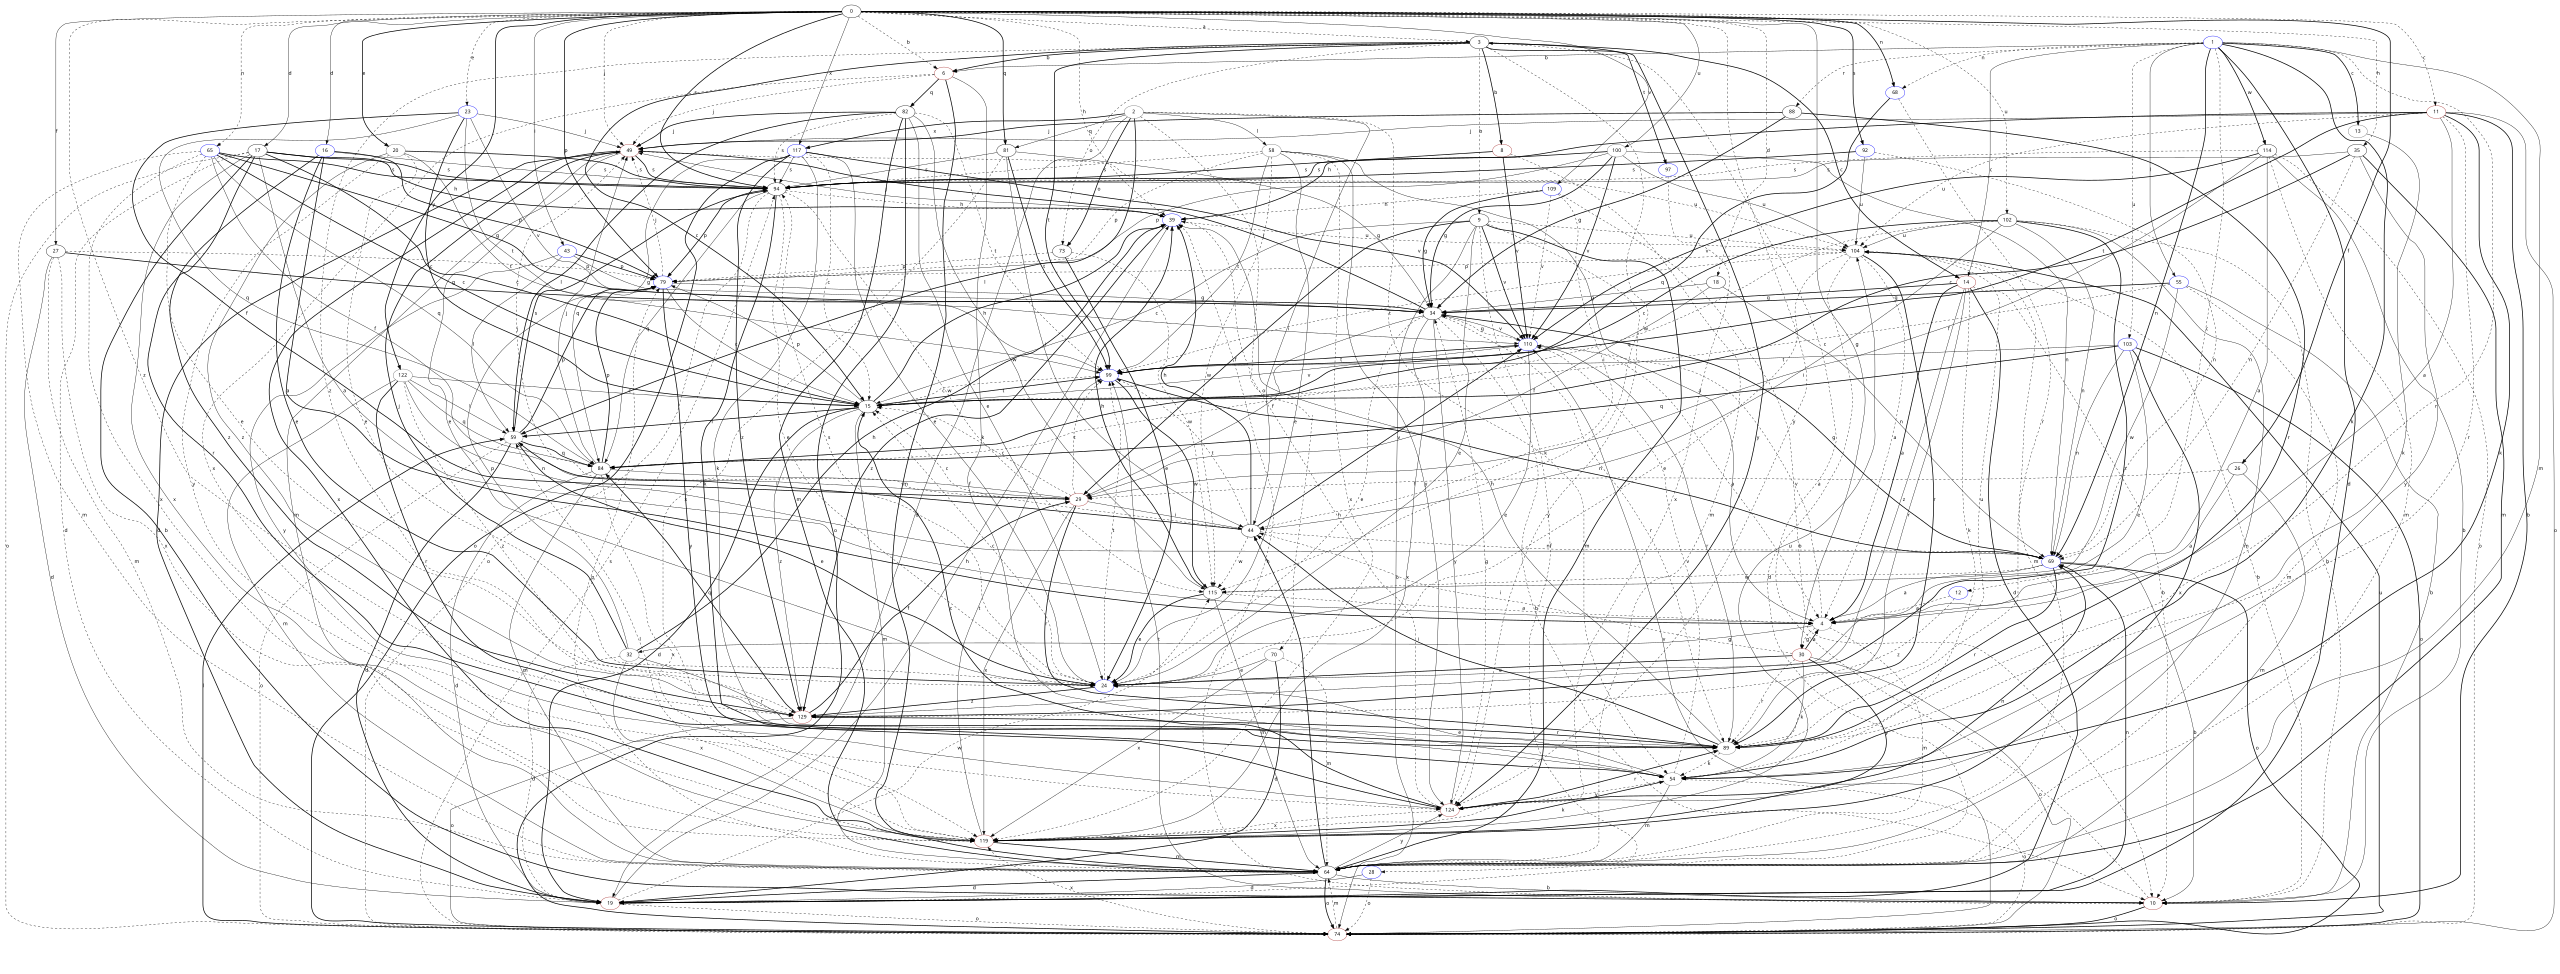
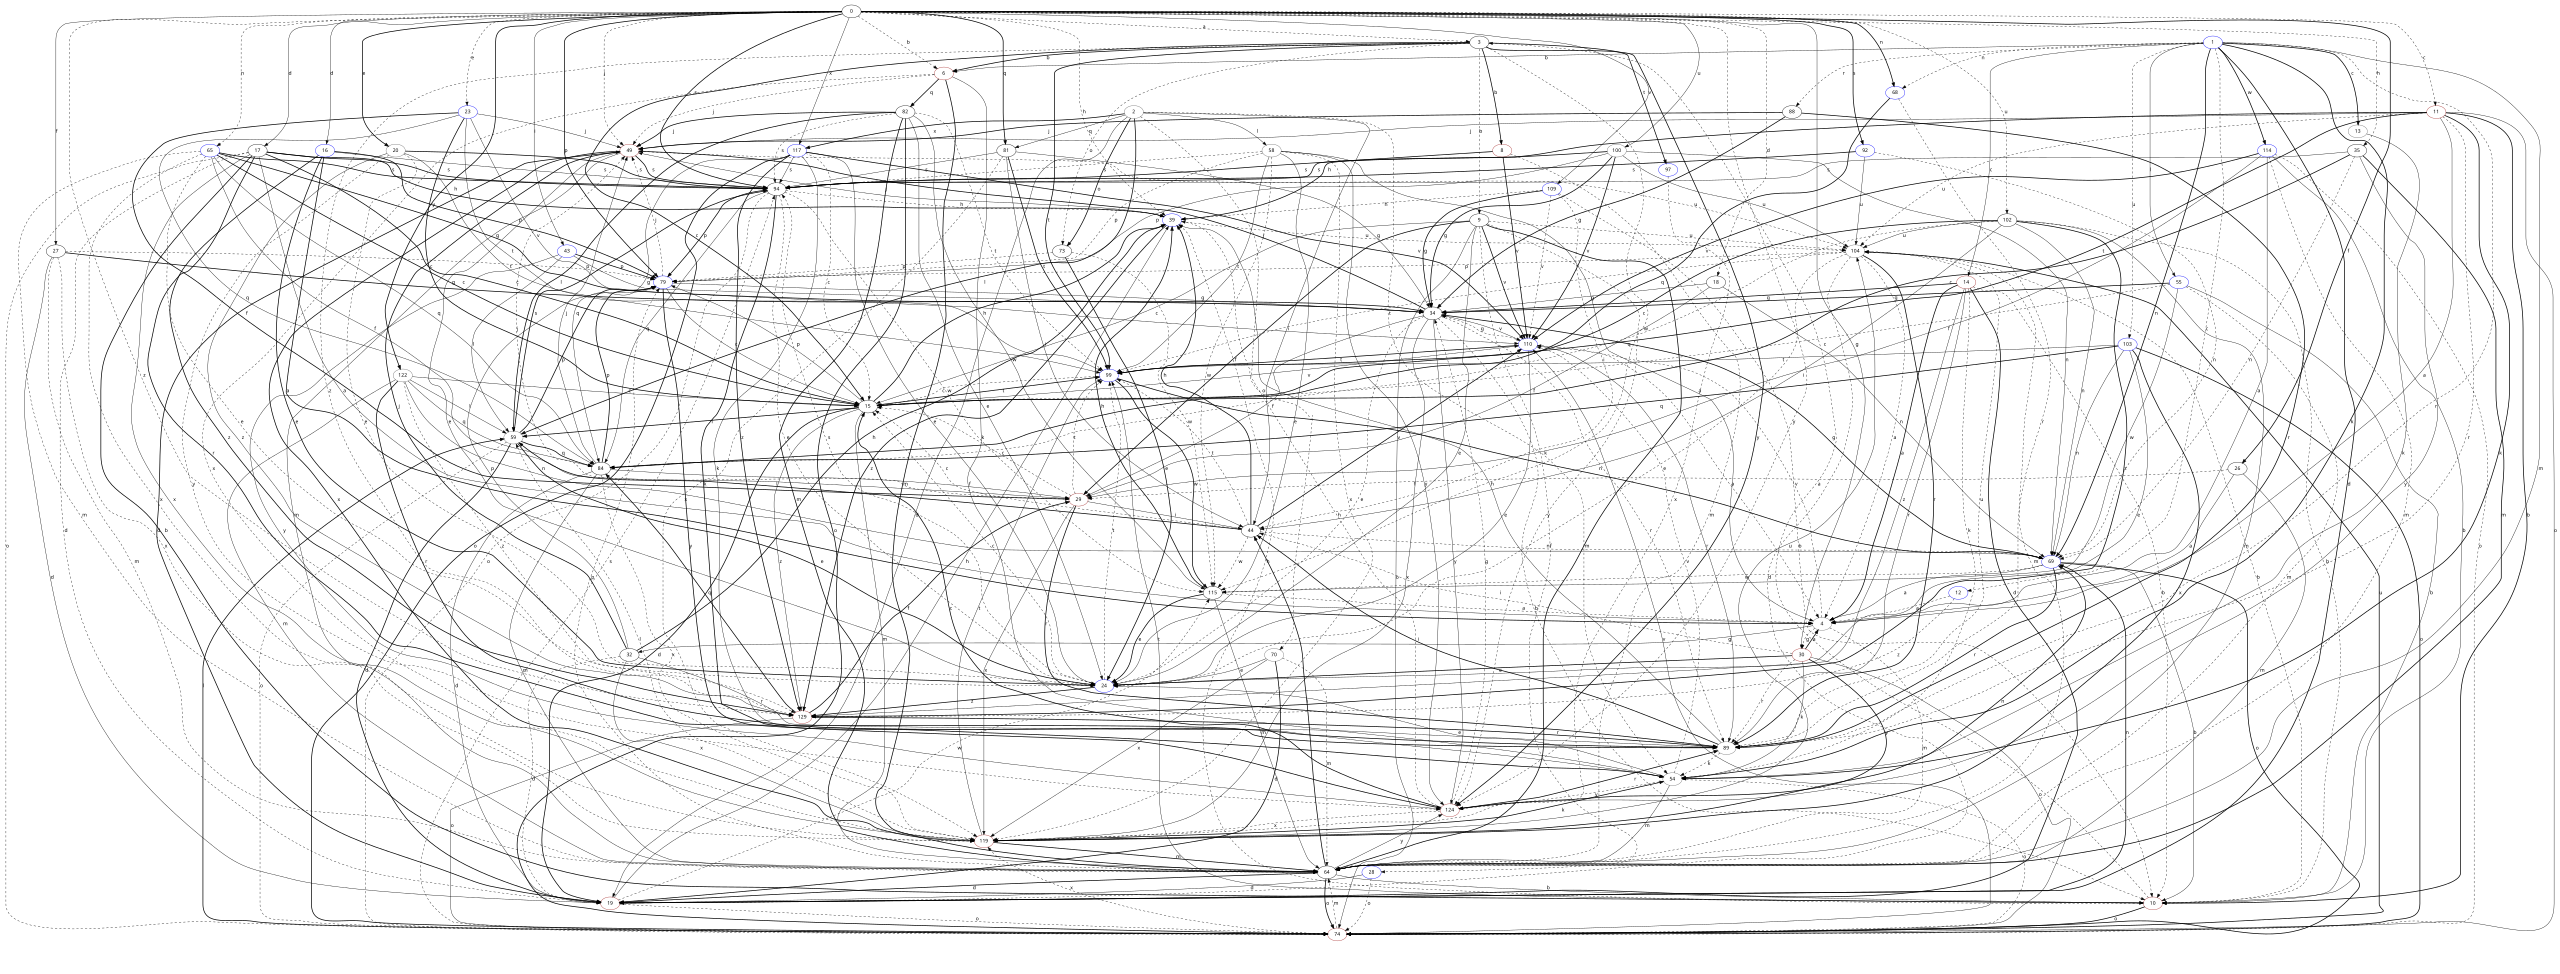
  strict digraph {
    fontname="Noto Sans"
    node [color=blue fontname="Noto Sans"]
    edge [fontname="Noto Sans" style=bold]
    0 [color=black]
    3 [color=black]
    6 [color=brown]
    11 [color=brown]
    16
    17 [color=black]
    18 [color=black]
    20 [color=gray40]
    23
    26 [color=black]
    27 [color=black]
    30 [color=brown]
    35 [color=black]
    39
    43
    49 [color=brown]
    65
    68
    79
    81 [color=black]
    92
    94 [color=black]
    100 [color=gray40]
    102 [color=black]
    109
    117
    122 [color=gray40]
    124 [color=brown]
    129 [color=brown]
    14 [color=brown]
    73 [color=black]
    8 [color=brown]
    9 [color=black]
    15 [color=black]
    97
    99
    115 [color=black]
    54 [color=gray40]
    64 [color=black]
    82 [color=black]
    119 [color=brown]
    89 [color=gray40]
    4 [color=gray40]
    74 [color=brown]
    104 [color=gray40]
    10 [color=brown]
    24
    19 [color=brown]
    69
    29 [color=brown]
    34 [color=black]
    110
    84 [color=black]
    44 [color=black]
    59 [color=gray40]
    1
    12
    13 [color=gray40]
    55
    88 [color=black]
    103
-   114 [color=black]
+   114
    2 [color=gray40]
    58 [color=gray40]
    70 [color=gray40]
    28
-   32 [color=gray40]
+   32 [color=black]
    0 -> 3 [label=a style=dashed]
    0 -> 6 [label=b style=dashed]
    0 -> 11 [label=c style=dashed]
    0 -> 16 [label=d style=solid]
    0 -> 17 [label=d style=solid]
    0 -> 18 [label=d style=dashed]
    0 -> 20 [label=e]
    0 -> 23 [label=e style=dashed]
    0 -> 26 [label=f]
    0 -> 27 [label=f style=solid]
    0 -> 30 [label=g style=solid]
    0 -> 35 [label=h style=dashed]
    0 -> 39 [label=h style=dashed]
    0 -> 43 [label=i style=solid]
    0 -> 49 [label=j style=dashed]
    0 -> 65 [label=n style=dashed]
    0 -> 68 [label=n]
    0 -> 79 [label=p]
    0 -> 81 [label=q]
    0 -> 92 [label=s]
    0 -> 94 [label=s]
    0 -> 100 [label=u style=solid]
    0 -> 102 [label=u style=dashed]
    0 -> 109 [label=v style=solid]
    0 -> 117 [label=x style=solid]
    0 -> 122 [label=y]
    0 -> 124 [label=y style=dashed]
    0 -> 129 [label=z style=dashed]
    3 -> 6 [label=b]
    3 -> 124 [label=y]
    3 -> 129 [label=z style=dashed]
-   3 -> 14 [label=c]
    3 -> 73 [label=o style=dashed]
    3 -> 8 [label=b]
    3 -> 9 [label=b style=dashed]
    3 -> 15 [label=c]
    3 -> 97 [label=t]
    3 -> 99 [label=t]
    3 -> 115 [label=w style=dashed]
    6 -> 49 [label=j style=dashed]
    6 -> 54 [label=k style=solid]
    6 -> 64 [label=m]
    6 -> 82 [label=q]
    6 -> 119 [label=x style=dashed]
    11 -> 39 [label=h]
    11 -> 49 [label=j style=solid]
    11 -> 99 [label=t]
    11 -> 54 [label=k]
    11 -> 89 [label=r style=dashed]
    11 -> 4 [label=a style=solid]
    11 -> 74 [label=o style=solid]
    11 -> 104 [label=u style=dashed]
    11 -> 10 [label=b]
    16 -> 79 [label=p]
    16 -> 94 [label=s style=solid]
    16 -> 129 [label=z]
    16 -> 4 [label=a]
    16 -> 24 [label=e]
    17 -> 39 [label=h]
    17 -> 94 [label=s]
    17 -> 15 [label=c]
    17 -> 119 [label=x style=solid]
    17 -> 89 [label=r]
    17 -> 4 [label=a style=solid]
    17 -> 74 [label=o style=dashed]
    17 -> 10 [label=b]
    17 -> 19 [label=d style=dashed]
    18 -> 69 [label=n style=solid]
    18 -> 29 [label=f style=solid]
    18 -> 34 [label=g style=solid]
    20 -> 94 [label=s]
    20 -> 124 [label=y style=dashed]
    20 -> 129 [label=z style=solid]
    20 -> 99 [label=t style=solid]
    20 -> 24 [label=e style=dashed]
    23 -> 49 [label=j style=solid]
    23 -> 15 [label=c]
    23 -> 99 [label=t style=solid]
    23 -> 29 [label=f]
    23 -> 110 [label=v style=solid]
    23 -> 84 [label=q style=solid]
    26 -> 64 [label=m style=solid]
    26 -> 4 [label=a style=solid]
    26 -> 29 [label=f style=dashed]
    27 -> 79 [label=p style=dashed]
    27 -> 64 [label=m style=dashed]
    27 -> 119 [label=x style=dashed]
    27 -> 19 [label=d style=solid]
    27 -> 34 [label=g]
    30 -> 124 [label=y]
    30 -> 54 [label=k style=solid]
    30 -> 89 [label=r style=dashed]
    30 -> 4 [label=a]
    30 -> 74 [label=o style=solid]
    30 -> 24 [label=e]
    30 -> 44 [label=i style=dashed]
    35 -> 94 [label=s style=solid]
    35 -> 124 [label=y style=solid]
    35 -> 15 [label=c]
    35 -> 64 [label=m]
    35 -> 69 [label=n style=dashed]
    39 -> 49 [label=j style=solid]
    39 -> 129 [label=z]
    39 -> 104 [label=u style=dashed]
    43 -> 79 [label=p]
    43 -> 124 [label=y style=solid]
    43 -> 34 [label=g style=solid]
    43 -> 59 [label=l style=solid]
    49 -> 94 [label=s]
    49 -> 64 [label=m style=solid]
    49 -> 119 [label=x]
    49 -> 104 [label=u style=dashed]
    49 -> 24 [label=e style=solid]
    49 -> 19 [label=d]
    65 -> 94 [label=s]
    65 -> 15 [label=c]
    65 -> 64 [label=m style=dashed]
    65 -> 119 [label=x style=dashed]
    65 -> 24 [label=e style=dashed]
    65 -> 29 [label=f style=solid]
    65 -> 34 [label=g]
    65 -> 84 [label=q style=solid]
    68 -> 89 [label=r style=dashed]
    68 -> 84 [label=q]
    79 -> 49 [label=j style=dashed]
    79 -> 124 [label=y]
    79 -> 15 [label=c style=solid]
    79 -> 34 [label=g style=solid]
    81 -> 94 [label=s style=solid]
    81 -> 99 [label=t]
    81 -> 119 [label=x style=dashed]
    81 -> 34 [label=g style=solid]
    81 -> 44 [label=i style=solid]
    92 -> 94 [label=s]
    92 -> 104 [label=u style=solid]
    92 -> 69 [label=n style=dashed]
    94 -> 39 [label=h style=dashed]
    94 -> 79 [label=p]
    94 -> 115 [label=w style=dashed]
    94 -> 54 [label=k]
    94 -> 74 [label=o style=dashed]
    94 -> 24 [label=e style=dashed]
    94 -> 84 [label=q style=solid]
    100 -> 79 [label=p style=solid]
    100 -> 94 [label=s]
    100 -> 104 [label=u style=solid]
    100 -> 69 [label=n style=solid]
    100 -> 34 [label=g]
    100 -> 110 [label=v]
    102 -> 129 [label=z]
    102 -> 15 [label=c]
    102 -> 64 [label=m style=solid]
    102 -> 104 [label=u style=solid]
    102 -> 10 [label=b style=dashed]
    102 -> 69 [label=n style=solid]
    102 -> 84 [label=q style=dashed]
    102 -> 44 [label=i style=solid]
    109 -> 39 [label=h style=dashed]
    109 -> 10 [label=b style=dashed]
    109 -> 34 [label=g]
    109 -> 110 [label=v style=dashed]
    109 -> 44 [label=i style=dashed]
    117 -> 94 [label=s style=solid]
    117 -> 129 [label=z]
    117 -> 15 [label=c style=dashed]
    117 -> 54 [label=k style=solid]
    117 -> 74 [label=o]
    117 -> 24 [label=e style=solid]
    117 -> 110 [label=v]
    117 -> 84 [label=q style=solid]
    122 -> 129 [label=z style=dashed]
    122 -> 15 [label=c style=solid]
    122 -> 64 [label=m style=solid]
    122 -> 89 [label=r]
    122 -> 69 [label=n style=solid]
    122 -> 84 [label=q style=solid]
    122 -> 59 [label=l style=solid]
    124 -> 39 [label=h style=dashed]
    124 -> 15 [label=c]
    124 -> 119 [label=x style=dashed]
    124 -> 89 [label=r]
    124 -> 34 [label=g style=dashed]
    129 -> 89 [label=r]
    129 -> 74 [label=o style=solid]
    129 -> 29 [label=f]
    129 -> 84 [label=q]
    14 -> 129 [label=z style=solid]
    14 -> 54 [label=k style=dashed]
    14 -> 89 [label=r style=solid]
    14 -> 4 [label=a]
    14 -> 10 [label=b style=dashed]
    14 -> 19 [label=d]
    14 -> 34 [label=g]
    73 -> 79 [label=p style=dashed]
    73 -> 115 [label=w style=dashed]
    73 -> 24 [label=e]
    8 -> 94 [label=s]
    8 -> 64 [label=m style=dashed]
    8 -> 110 [label=v]
    9 -> 124 [label=y style=dashed]
    9 -> 15 [label=c style=solid]
    9 -> 64 [label=m]
    9 -> 74 [label=o style=solid]
    9 -> 104 [label=u style=dashed]
    9 -> 24 [label=e style=solid]
    9 -> 29 [label=f]
    9 -> 110 [label=v]
    9 -> 28 [label=f style=dashed]
    15 -> 39 [label=h]
    15 -> 79 [label=p style=solid]
    15 -> 129 [label=z style=solid]
    15 -> 99 [label=t]
    15 -> 64 [label=m style=solid]
    15 -> 19 [label=d]
    15 -> 110 [label=v style=solid]
    15 -> 59 [label=l]
    97 -> 119 [label=x style=dashed]
    99 -> 15 [label=c style=dashed]
    99 -> 115 [label=w]
    99 -> 69 [label=n]
    115 -> 39 [label=h]
    115 -> 64 [label=m style=solid]
    115 -> 4 [label=a style=dashed]
    115 -> 24 [label=e]
    54 -> 124 [label=y style=dashed]
    54 -> 64 [label=m style=solid]
    54 -> 74 [label=o style=dashed]
    54 -> 24 [label=e style=solid]
    54 -> 110 [label=v style=dashed]
    64 -> 79 [label=p style=dashed]
    64 -> 124 [label=y style=solid]
    64 -> 74 [label=o]
    64 -> 10 [label=b style=solid]
    64 -> 19 [label=d]
    64 -> 44 [label=i]
    82 -> 49 [label=j]
    82 -> 94 [label=s style=dashed]
    82 -> 99 [label=t style=dashed]
    82 -> 115 [label=w style=solid]
    82 -> 64 [label=m]
    82 -> 74 [label=o]
    82 -> 24 [label=e style=solid]
    82 -> 59 [label=l]
    119 -> 99 [label=t style=solid]
    119 -> 54 [label=k]
    119 -> 64 [label=m]
    119 -> 104 [label=u style=solid]
    119 -> 69 [label=n]
    119 -> 59 [label=l style=dashed]
    89 -> 39 [label=h style=solid]
    89 -> 54 [label=k style=dashed]
    89 -> 104 [label=u style=dashed]
    89 -> 44 [label=i]
    4 -> 30 [label=g style=dashed]
    4 -> 64 [label=m style=dashed]
    4 -> 110 [label=v style=dashed]
    4 -> 32 [label=g style=solid]
    74 -> 94 [label=s style=dashed]
    74 -> 64 [label=m style=dashed]
    74 -> 119 [label=x style=dashed]
    74 -> 104 [label=u]
    74 -> 110 [label=v style=solid]
    74 -> 59 [label=l]
    104 -> 79 [label=p style=dashed]
    104 -> 99 [label=t style=dashed]
    104 -> 64 [label=m style=dashed]
    104 -> 89 [label=r]
    104 -> 4 [label=a style=dashed]
    104 -> 10 [label=b style=dashed]
    104 -> 24 [label=e style=dashed]
    104 -> 19 [label=d style=dashed]
    10 -> 3 [label=a style=dashed]
    10 -> 39 [label=h style=dashed]
    10 -> 99 [label=t style=solid]
    10 -> 74 [label=o]
    24 -> 94 [label=s style=dashed]
    24 -> 129 [label=z]
    24 -> 15 [label=c style=dashed]
    24 -> 99 [label=t style=dashed]
    19 -> 39 [label=h style=solid]
    19 -> 115 [label=w style=dashed]
    19 -> 74 [label=o style=dashed]
    19 -> 69 [label=n]
    69 -> 115 [label=w style=dashed]
    69 -> 89 [label=r]
    69 -> 4 [label=a style=solid]
    69 -> 74 [label=o]
    69 -> 10 [label=b style=solid]
    69 -> 34 [label=g]
    29 -> 49 [label=j style=dashed]
    29 -> 15 [label=c style=dashed]
    29 -> 99 [label=t style=dashed]
    29 -> 119 [label=x style=solid]
    29 -> 89 [label=r]
    29 -> 44 [label=i style=solid]
    34 -> 49 [label=j]
    34 -> 124 [label=y style=solid]
    34 -> 119 [label=x style=solid]
    34 -> 89 [label=r style=dashed]
    34 -> 10 [label=b style=dashed]
    34 -> 24 [label=e style=dashed]
    34 -> 29 [label=f style=solid]
    34 -> 110 [label=v style=solid]
    110 -> 99 [label=t]
    110 -> 89 [label=r style=solid]
    110 -> 4 [label=a style=dashed]
    110 -> 24 [label=e style=solid]
    110 -> 34 [label=g style=dashed]
    84 -> 49 [label=j style=solid]
    84 -> 79 [label=p]
    84 -> 64 [label=m style=solid]
    84 -> 119 [label=x style=dashed]
    84 -> 19 [label=d style=solid]
    84 -> 29 [label=f style=solid]
    44 -> 39 [label=h]
    44 -> 15 [label=c style=dashed]
    44 -> 99 [label=t style=dashed]
    44 -> 115 [label=w style=dashed]
    44 -> 69 [label=n style=dashed]
    44 -> 110 [label=v]
    44 -> 59 [label=l]
    59 -> 79 [label=p]
    59 -> 94 [label=s]
    59 -> 74 [label=o style=dashed]
    59 -> 24 [label=e]
    59 -> 19 [label=d]
    59 -> 84 [label=q]
    1 -> 6 [label=b style=solid]
    1 -> 68 [label=n style=dashed]
    1 -> 14 [label=c style=solid]
    1 -> 54 [label=k]
    1 -> 64 [label=m style=solid]
    1 -> 89 [label=r style=dashed]
    1 -> 19 [label=d]
    1 -> 69 [label=n]
    1 -> 12 [label=c style=dashed]
    1 -> 13 [label=c]
    1 -> 55 [label=l style=solid]
    1 -> 88 [label=r style=dashed]
    1 -> 103 [label=u style=dashed]
    1 -> 114 [label=w]
    12 -> 129 [label=z style=dashed]
    12 -> 4 [label=a style=dashed]
    13 -> 54 [label=k style=solid]
    55 -> 15 [label=c style=dashed]
    55 -> 115 [label=w style=solid]
    55 -> 64 [label=m style=dashed]
    55 -> 10 [label=b style=solid]
    55 -> 34 [label=g]
    88 -> 49 [label=j]
    88 -> 89 [label=r]
    88 -> 34 [label=g]
    103 -> 99 [label=t style=solid]
    103 -> 119 [label=x]
    103 -> 74 [label=o]
    103 -> 24 [label=e style=solid]
    103 -> 69 [label=n style=solid]
    103 -> 84 [label=q]
-   114 -> 94 [label=s style=dashed]
    114 -> 64 [label=m style=dashed]
    114 -> 4 [label=a style=solid]
    114 -> 74 [label=o style=dashed]
    114 -> 10 [label=b style=solid]
    114 -> 29 [label=f style=solid]
    114 -> 110 [label=v]
    2 -> 81 [label=q style=solid]
    2 -> 117 [label=x]
    2 -> 73 [label=o]
    2 -> 54 [label=k style=dashed]
    2 -> 19 [label=d style=solid]
    2 -> 44 [label=i style=solid]
    2 -> 59 [label=l]
    2 -> 58 [label=l style=solid]
    2 -> 70 [label=o style=dashed]
    58 -> 79 [label=p style=dashed]
    58 -> 94 [label=s style=dashed]
    58 -> 124 [label=y style=solid]
    58 -> 99 [label=t style=solid]
    58 -> 115 [label=w style=dashed]
    58 -> 119 [label=x style=dashed]
    58 -> 4 [label=a style=solid]
    58 -> 24 [label=e style=solid]
    70 -> 64 [label=m style=dashed]
    70 -> 119 [label=x style=solid]
    70 -> 24 [label=e style=solid]
    70 -> 19 [label=d]
    28 -> 74 [label=o style=dashed]
    28 -> 19 [label=d style=solid]
    32 -> 39 [label=h]
    32 -> 49 [label=j]
    32 -> 79 [label=p style=solid]
    32 -> 119 [label=x style=solid]
    32 -> 89 [label=r style=solid]
    32 -> 19 [label=d style=dashed]
  }
